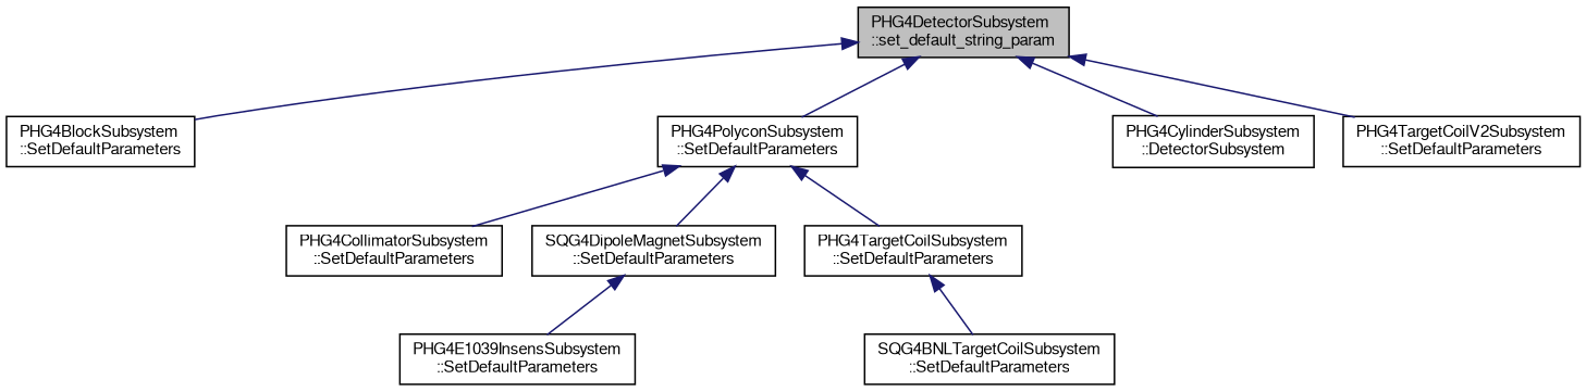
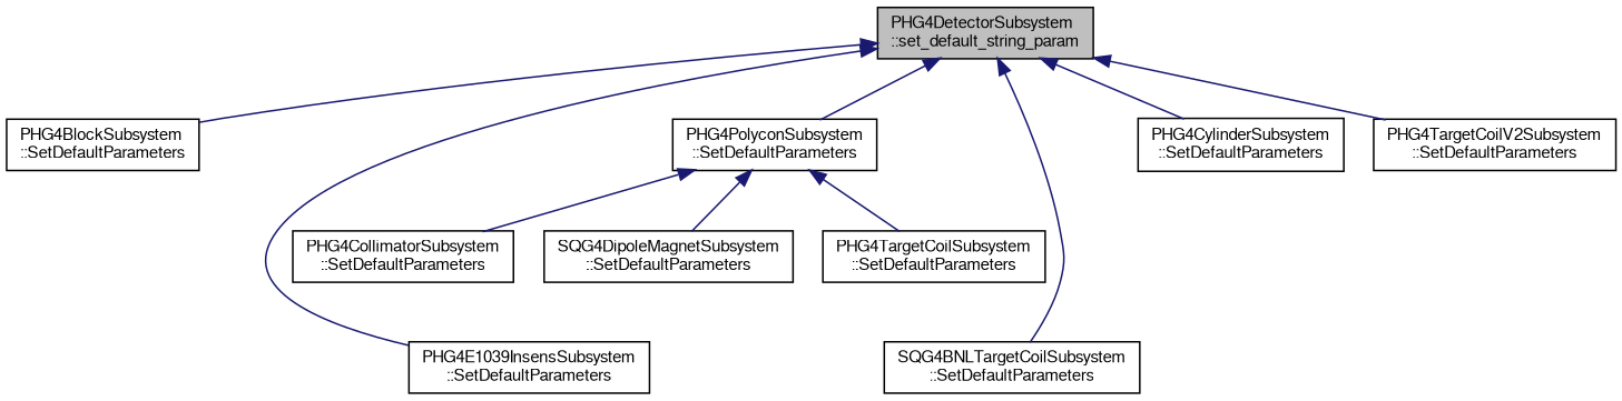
  digraph {
    rankdir=TB
    node [color=black fontname=FreeSans fontsize=10 shape=record]
    edge [color=midnightblue dir=back fontname=FreeSans fontsize=10 labelfontname=FreeSans labelfontsize=10 style=solid]
    n1 [fillcolor=grey75 fontcolor=black height=0.2 label="PHG4DetectorSubsystem\l::set_default_string_param" style=filled width=0.4]
    n2 [height=0.2 label="PHG4BlockSubsystem\l::SetDefaultParameters" width=0.4]
    n3 [height=0.2 label="PHG4E1039InsensSubsystem\l::SetDefaultParameters" width=0.4]
    n4 [height=0.2 label="PHG4PolyconSubsystem\l::SetDefaultParameters" width=0.4]
    n5 [height=0.2 label="SQG4BNLTargetCoilSubsystem\l::SetDefaultParameters" width=0.4]
-   n6 [height=0.2 label="PHG4CylinderSubsystem\l::DetectorSubsystem" width=0.4]
+   n6 [height=0.2 label="PHG4CylinderSubsystem\l::SetDefaultParameters" width=0.4]
    n7 [height=0.2 label="PHG4TargetCoilV2Subsystem\l::SetDefaultParameters" width=0.4]
    n8 [height=0.2 label="PHG4CollimatorSubsystem\l::SetDefaultParameters" width=0.4]
    n9 [height=0.2 label="SQG4DipoleMagnetSubsystem\l::SetDefaultParameters" width=0.4]
    n10 [height=0.2 label="PHG4TargetCoilSubsystem\l::SetDefaultParameters" width=0.4]
    n1 -> n2
-   n9 -> n3
+   n1 -> n3
    n1 -> n4
-   n10 -> n5
+   n1 -> n5
    n1 -> n6
    n1 -> n7
    n4 -> n8
    n4 -> n9
    n4 -> n10
  }
